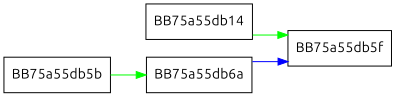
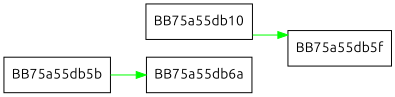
  digraph {
    fontname=Ubuntu
    rankdir=LR
    splines=ortho
    node [fontname=Ubuntu shape=box]
    edge [color=green fontname=Ubuntu]
-   BB75a55db10 [label=BB75a55db14]
+   BB75a55db10
    BB75a55db5f
    BB75a55db5b
    BB75a55db6a
    BB75a55db10 -> BB75a55db5f
    BB75a55db5b -> BB75a55db6a
-   BB75a55db6a -> BB75a55db5f [color=blue]
  }
